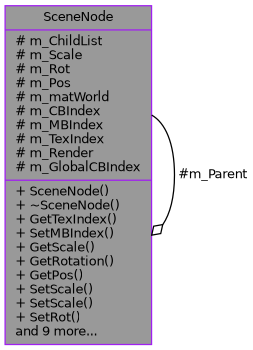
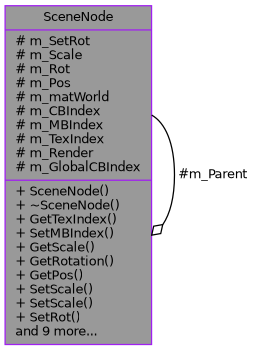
  digraph {
-   n1 [color=purple fillcolor=grey60 fontcolor=black fontname=Helvetica fontsize=10 height=0.2 label="{SceneNode\n|# m_ChildList\l# m_Scale\l# m_Rot\l# m_Pos\l# m_matWorld\l# m_CBIndex\l# m_MBIndex\l# m_TexIndex\l# m_Render\l# m_GlobalCBIndex\l|+ SceneNode()\l+ ~SceneNode()\l+ GetTexIndex()\l+ SetMBIndex()\l+ GetScale()\l+ GetRotation()\l+ GetPos()\l+ SetScale()\l+ SetScale()\l+ SetRot()\land 9 more...\l}" shape=record style=filled width=0.4]
+   n1 [color=purple fillcolor=grey60 fontcolor=black fontname=Helvetica fontsize=10 height=0.2 label="{SceneNode\n|# m_SetRot\l# m_Scale\l# m_Rot\l# m_Pos\l# m_matWorld\l# m_CBIndex\l# m_MBIndex\l# m_TexIndex\l# m_Render\l# m_GlobalCBIndex\l|+ SceneNode()\l+ ~SceneNode()\l+ GetTexIndex()\l+ SetMBIndex()\l+ GetScale()\l+ GetRotation()\l+ GetPos()\l+ SetScale()\l+ SetScale()\l+ SetRot()\land 9 more...\l}" shape=record style=filled width=0.4]
    n1 -> n1 [arrowhead=odiamond color=black fontname=Helvetica fontsize=10 label=" #m_Parent" labelfontname=Helvetica labelfontsize=10 style=solid]
  }
